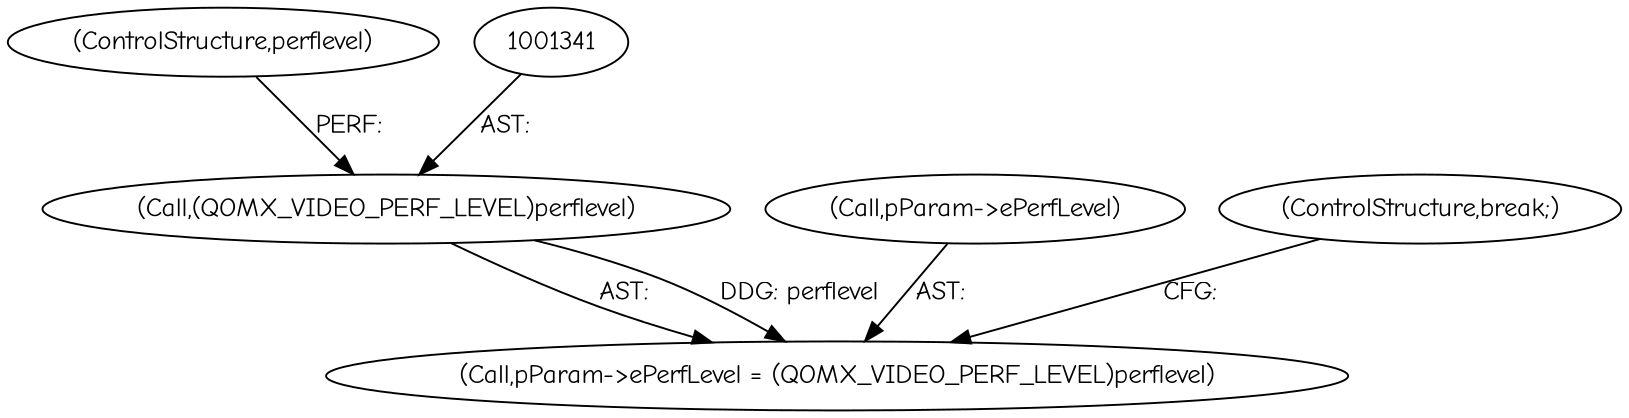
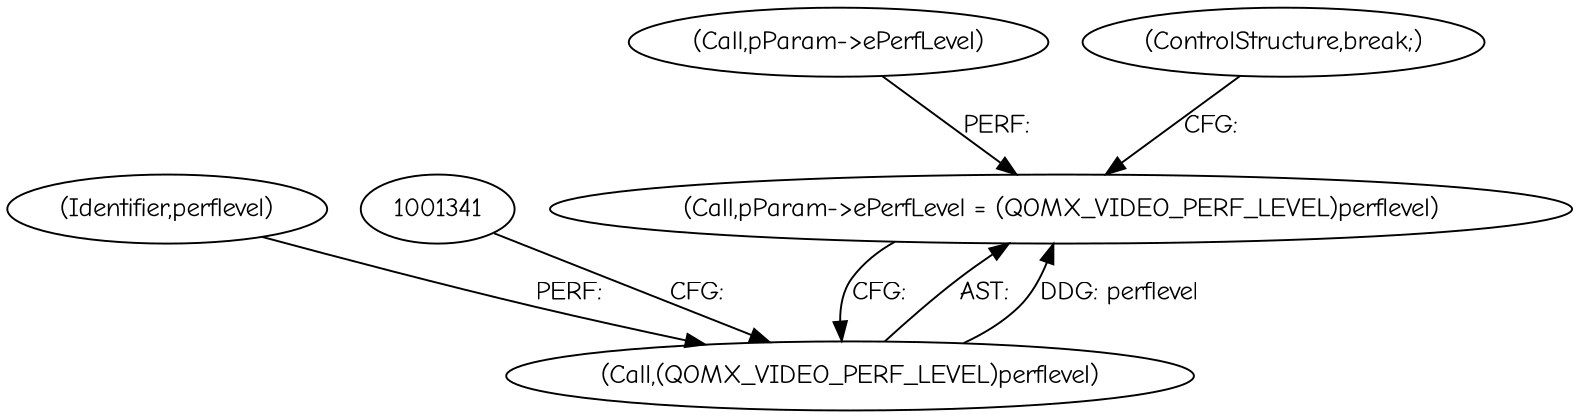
  digraph {
    fontname="Comic Neue"
    node [fontname="Comic Neue"]
    edge [fontname="Comic Neue"]
    n1 [label="(Call,pParam->ePerfLevel = (QOMX_VIDEO_PERF_LEVEL)perflevel)"]
    n2 [label="(Call,(QOMX_VIDEO_PERF_LEVEL)perflevel)"]
-   n3 [label="(ControlStructure,perflevel)"]
+   n3 [label="(Identifier,perflevel)"]
    n4 [label="(Call,pParam->ePerfLevel)"]
    n5 [label="(ControlStructure,break;)"]
    1001341
+   n1 -> n2 [label="CFG: "]
    n2 -> n1 [label="AST: "]
    n2 -> n1 [label="DDG: perflevel"]
    n3 -> n2 [label="PERF: "]
-   n4 -> n1 [label="AST: "]
+   n4 -> n1 [label="PERF: "]
    n5 -> n1 [label="CFG: "]
-   1001341 -> n2 [label="AST: "]
+   1001341 -> n2 [label="CFG: "]
  }
